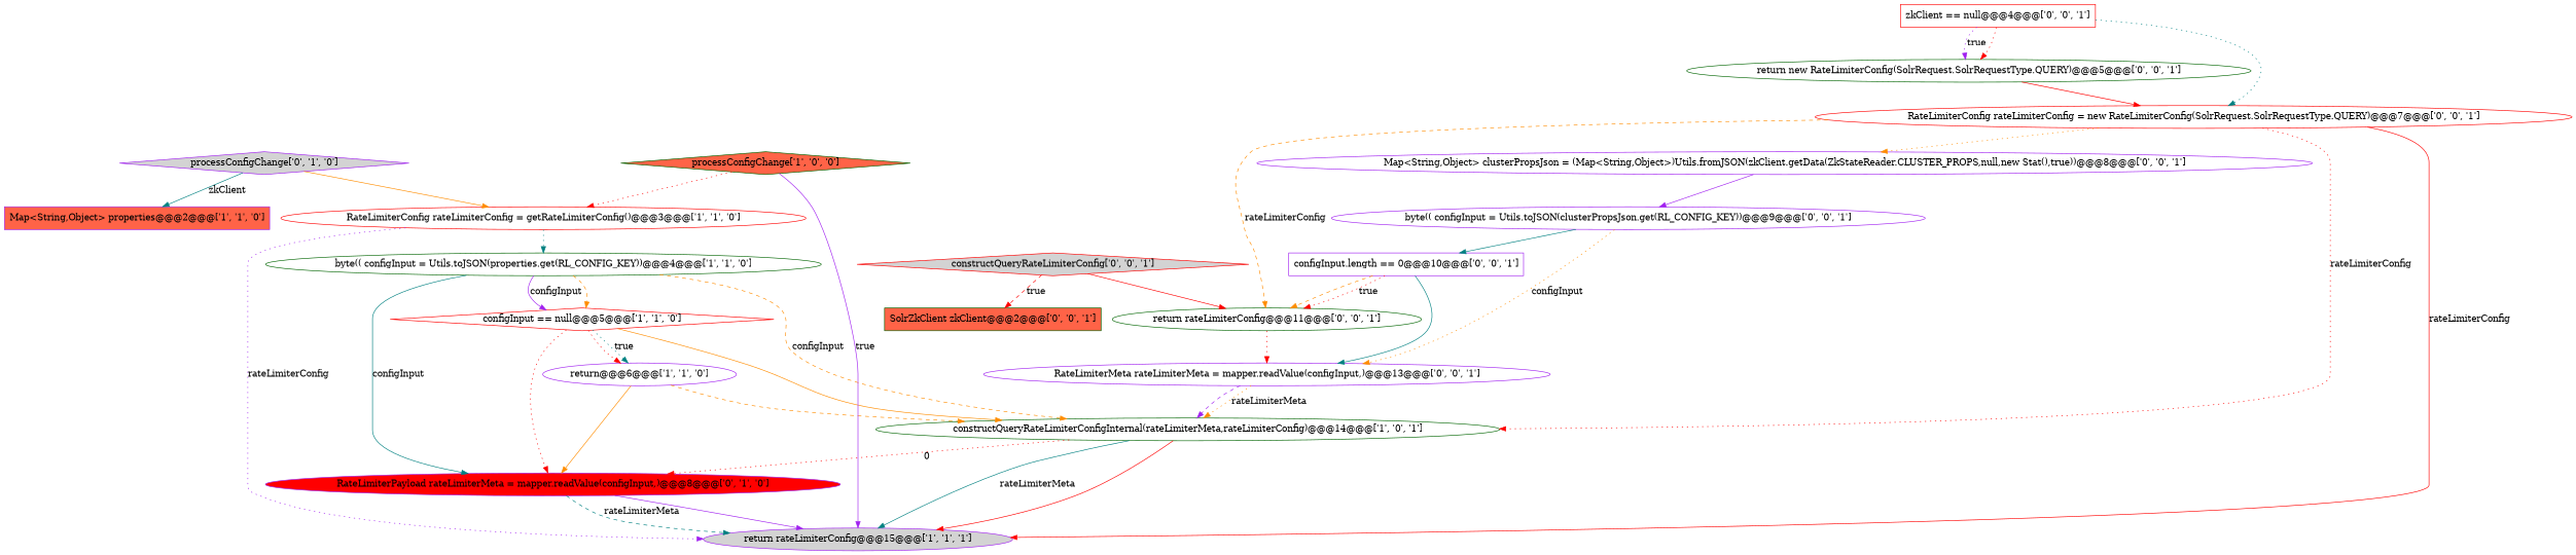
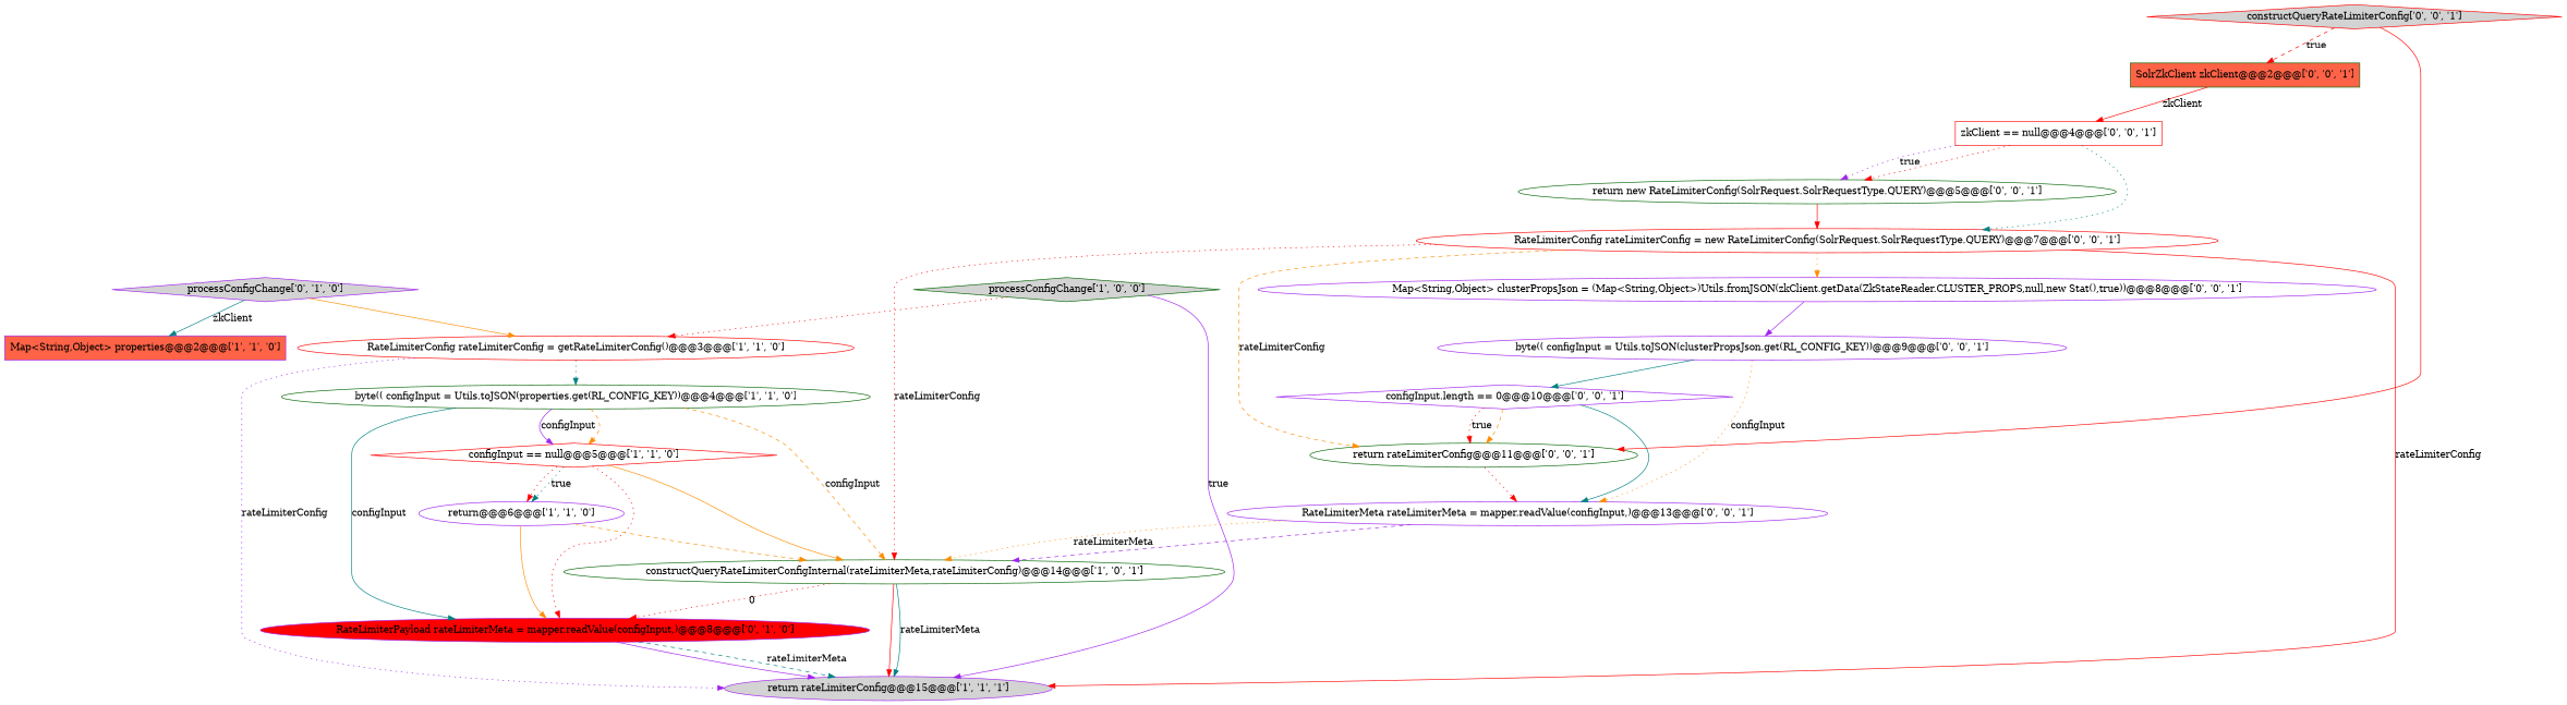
  digraph {
    node [color=purple fillcolor=white shape=ellipse style=filled]
    edge [color=red style=solid]
    n1 [color=red label="configInput == null@@@5@@@['1', '1', '0']" shape=diamond]
    n2 [label="return@@@6@@@['1', '1', '0']"]
    n3 [color=darkgreen label="constructQueryRateLimiterConfigInternal(rateLimiterMeta,rateLimiterConfig)@@@14@@@['1', '0', '1']"]
    n4 [fillcolor=red label="RateLimiterPayload rateLimiterMeta = mapper.readValue(configInput,)@@@8@@@['0', '1', '0']"]
    n5 [fillcolor=lightgray label="return rateLimiterConfig@@@15@@@['1', '1', '1']"]
    n6 [label="byte(( configInput = Utils.toJSON(clusterPropsJson.get(RL_CONFIG_KEY))@@@9@@@['0', '0', '1']"]
    n7 [label="RateLimiterMeta rateLimiterMeta = mapper.readValue(configInput,)@@@13@@@['0', '0', '1']"]
-   n8 [label="configInput.length == 0@@@10@@@['0', '0', '1']" shape=box]
+   n8 [label="configInput.length == 0@@@10@@@['0', '0', '1']" shape=diamond]
    n9 [color=darkgreen label="return rateLimiterConfig@@@11@@@['0', '0', '1']"]
    n10 [color=darkgreen label="byte(( configInput = Utils.toJSON(properties.get(RL_CONFIG_KEY))@@@4@@@['1', '1', '0']"]
    n11 [label="Map<String,Object> clusterPropsJson = (Map<String,Object>)Utils.fromJSON(zkClient.getData(ZkStateReader.CLUSTER_PROPS,null,new Stat(),true))@@@8@@@['0', '0', '1']"]
    n12 [fillcolor=lightgray label="processConfigChange['0', '1', '0']" shape=diamond]
    n13 [color=red label="RateLimiterConfig rateLimiterConfig = getRateLimiterConfig()@@@3@@@['1', '1', '0']"]
    n14 [fillcolor=tomato label="Map<String,Object> properties@@@2@@@['1', '1', '0']" shape=box]
    n15 [color=darkgreen label="return new RateLimiterConfig(SolrRequest.SolrRequestType.QUERY)@@@5@@@['0', '0', '1']"]
    n16 [color=red label="RateLimiterConfig rateLimiterConfig = new RateLimiterConfig(SolrRequest.SolrRequestType.QUERY)@@@7@@@['0', '0', '1']"]
    n17 [color=red fillcolor=lightgray label="constructQueryRateLimiterConfig['0', '0', '1']" shape=diamond]
    n18 [color=darkgreen fillcolor=tomato label="SolrZkClient zkClient@@@2@@@['0', '0', '1']" shape=box]
    n19 [color=red label="zkClient == null@@@4@@@['0', '0', '1']" shape=box]
-   n20 [color=darkgreen fillcolor=tomato label="processConfigChange['1', '0', '0']" shape=diamond]
+   n20 [color=darkgreen fillcolor=lightgray label="processConfigChange['1', '0', '0']" shape=diamond]
    n1 -> n2 [color=teal label=true style=dotted]
    n1 -> n2 [style=dotted]
    n1 -> n3 [color=darkorange]
    n1 -> n4 [style=dotted]
    n2 -> n3 [color=darkorange style=dashed]
    n2 -> n4 [color=darkorange]
    n3 -> n4 [label=0 style=dotted]
    n3 -> n5 [color=teal label=rateLimiterMeta]
    n3 -> n5
    n4 -> n5 [color=purple]
    n4 -> n5 [color=teal label=rateLimiterMeta style=dashed]
    n6 -> n7 [color=darkorange label=configInput style=dotted]
    n6 -> n8 [color=teal]
    n7 -> n3 [color=darkorange label=rateLimiterMeta style=dotted]
    n7 -> n3 [color=purple style=dashed]
    n8 -> n7 [color=teal]
    n8 -> n9 [color=darkorange style=dashed]
    n8 -> n9 [label=true style=dotted]
    n9 -> n7 [style=dotted]
    n10 -> n1 [color=darkorange style=dashed]
    n10 -> n1 [color=purple label=configInput]
    n10 -> n3 [color=darkorange label=configInput style=dashed]
    n10 -> n4 [color=teal label=configInput]
    n11 -> n6 [color=purple]
    n12 -> n13 [color=darkorange]
    n12 -> n14 [color=teal label=zkClient]
    n13 -> n5 [color=purple label=rateLimiterConfig style=dotted]
    n13 -> n10 [color=teal style=dotted]
    n15 -> n16
    n16 -> n3 [label=rateLimiterConfig style=dotted]
    n16 -> n5 [label=rateLimiterConfig]
    n16 -> n9 [color=darkorange label=rateLimiterConfig style=dashed]
    n16 -> n11 [color=darkorange style=dotted]
    n17 -> n9
    n17 -> n18 [label=true style=dashed]
+   n18 -> n19 [label=zkClient]
    n19 -> n15 [style=dotted]
    n19 -> n15 [color=purple label=true style=dotted]
    n19 -> n16 [color=teal style=dotted]
    n20 -> n5 [color=purple label=true]
    n20 -> n13 [style=dotted]
  }
